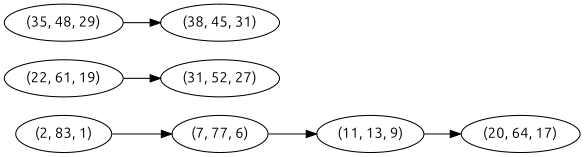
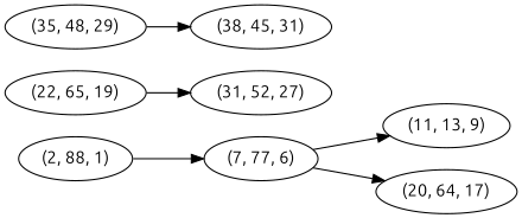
  digraph {
    fontname=Ubuntu
    rankdir=LR
    node [fontname=Ubuntu]
    edge [fontname=Ubuntu]
-   "(2, 83, 1)"
+   "(2, 83, 1)" [label="(2, 88, 1)"]
    "(7, 77, 6)"
    n3 [label="(11, 13, 9)"]
    "(20, 64, 17)"
-   "(22, 61, 19)"
+   "(22, 61, 19)" [label="(22, 65, 19)"]
    "(31, 52, 27)"
    "(35, 48, 29)"
    "(38, 45, 31)"
    "(2, 83, 1)" -> "(7, 77, 6)"
    "(7, 77, 6)" -> n3
-   n3 -> "(20, 64, 17)"
+   "(7, 77, 6)" -> "(20, 64, 17)"
    "(22, 61, 19)" -> "(31, 52, 27)"
    "(35, 48, 29)" -> "(38, 45, 31)"
  }
